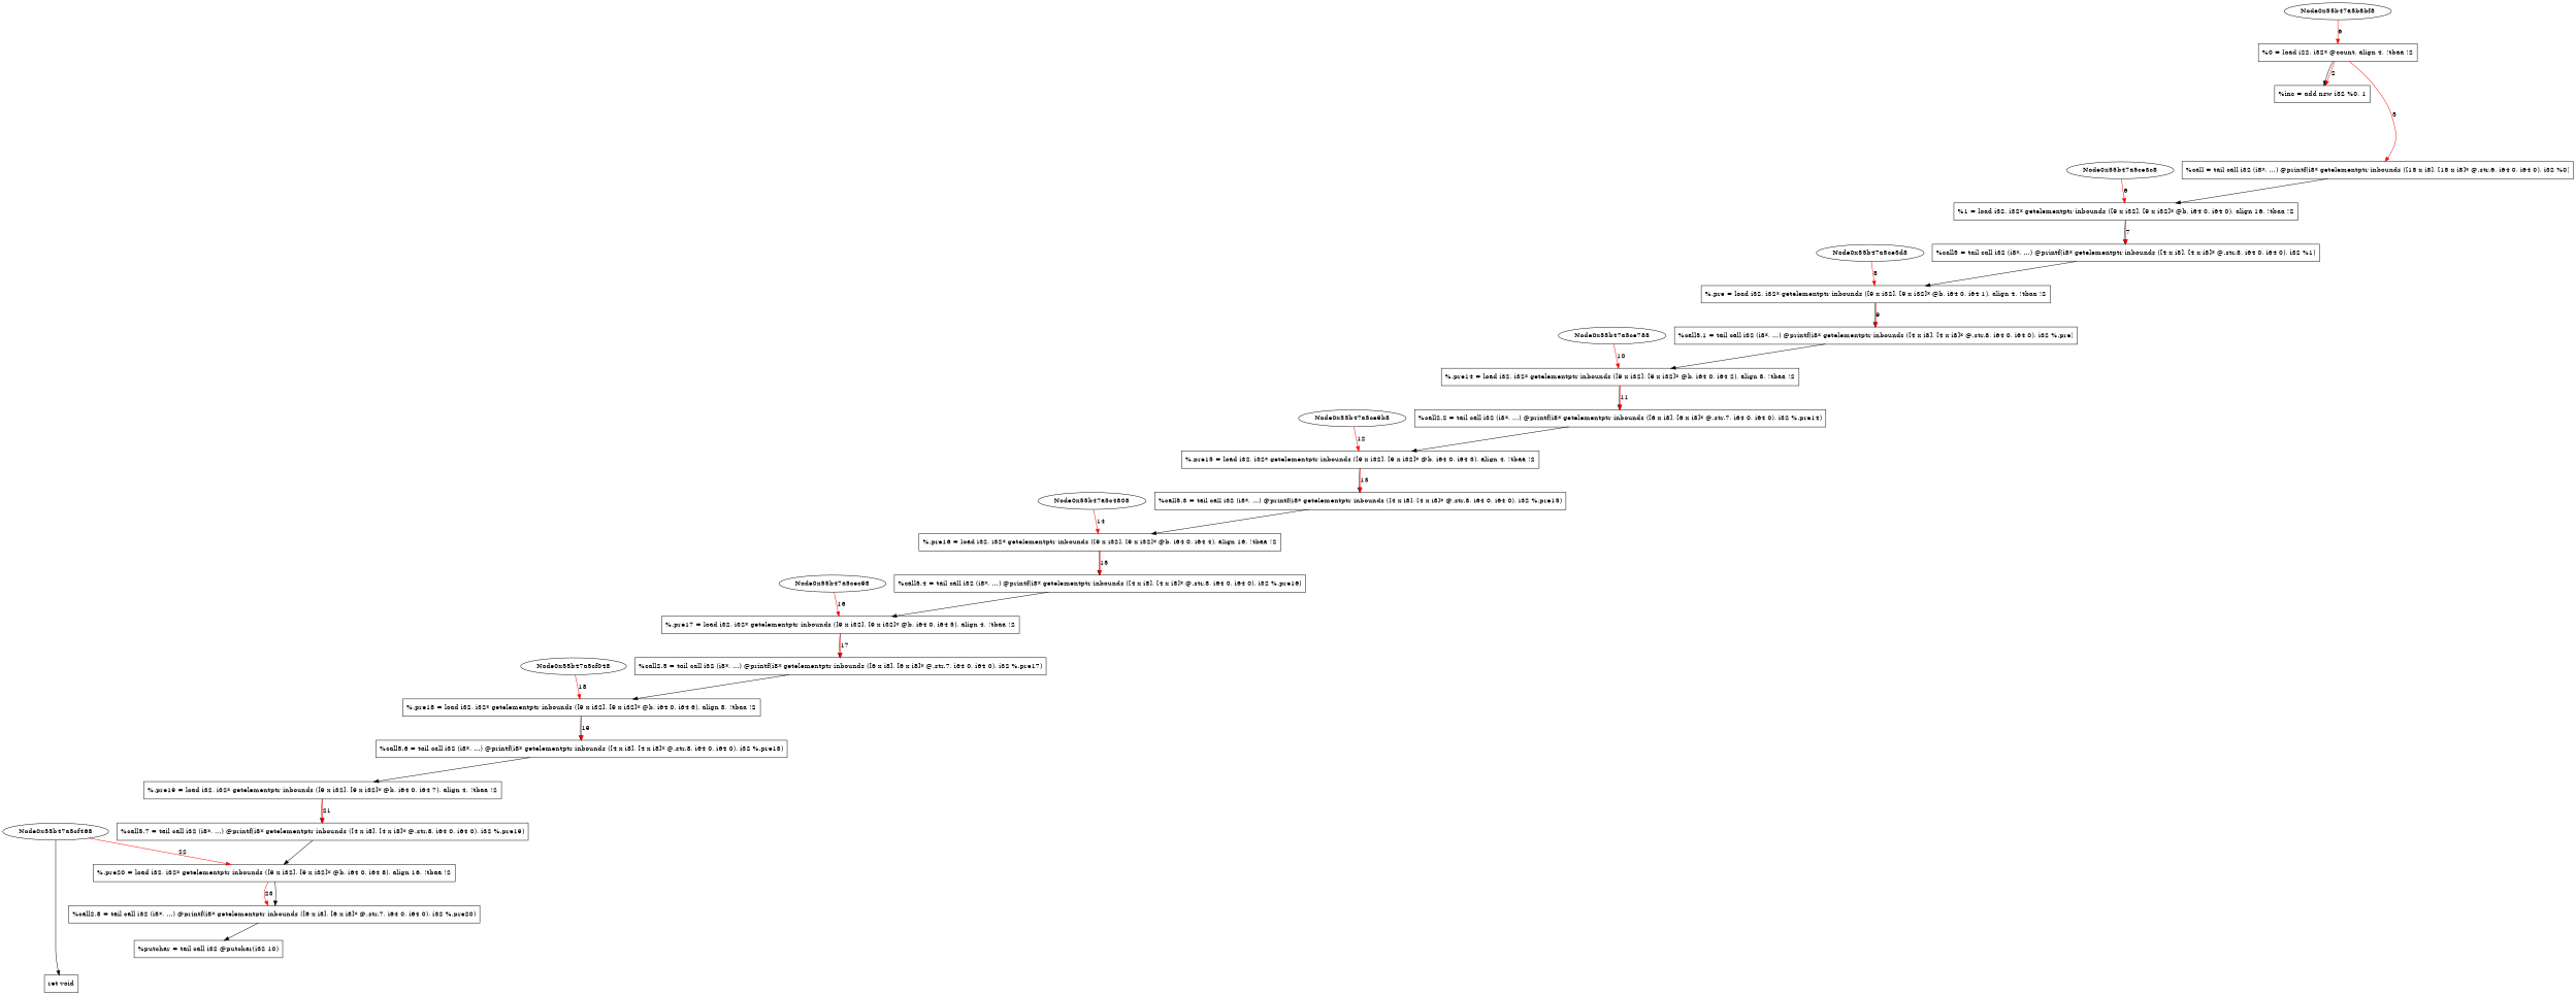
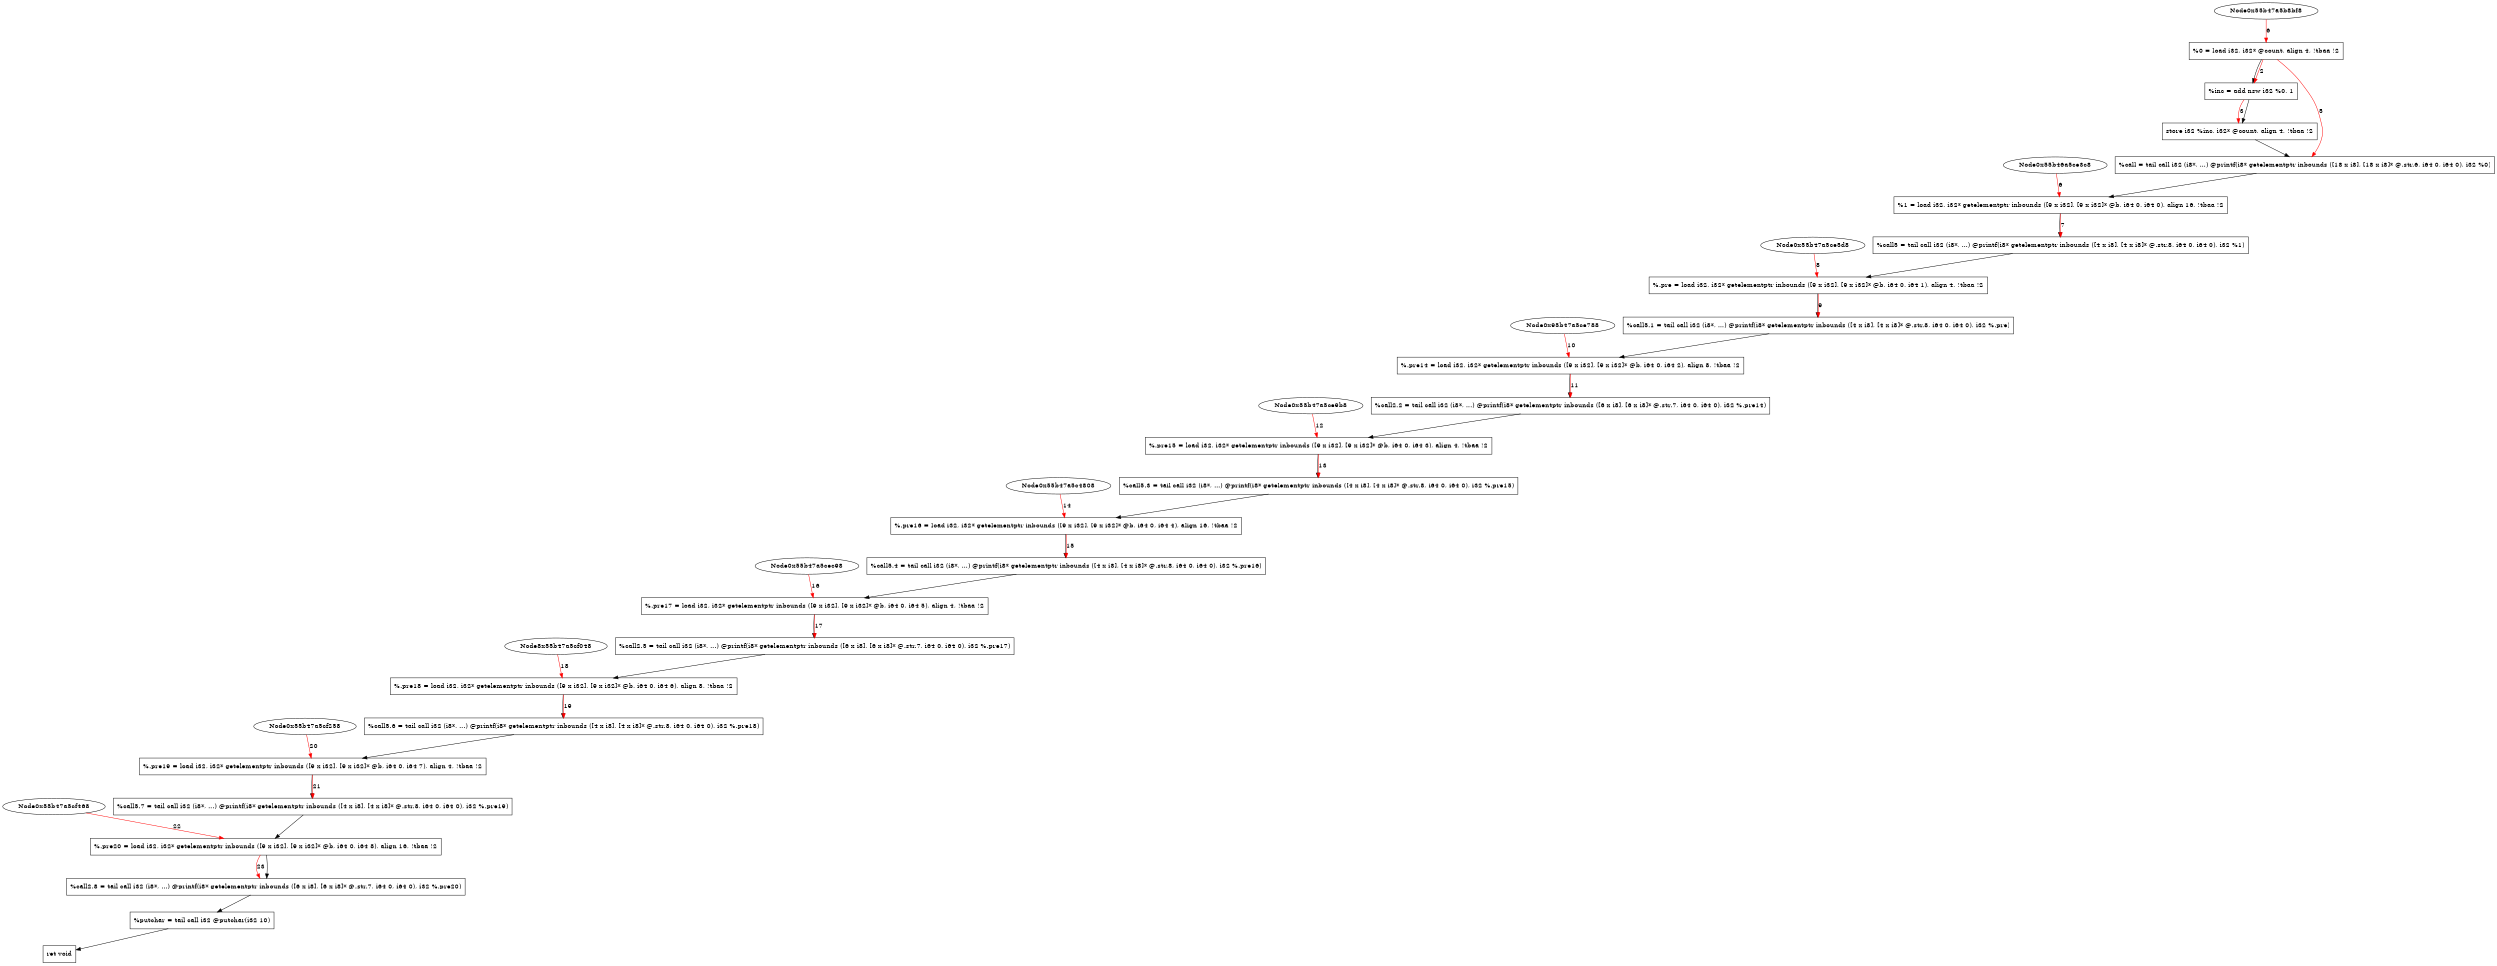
  digraph {
    node [shape=record]
-   n1 [label="%0 = load i22, i32* @count, align 4, !tbaa !2"]
+   n1 [label="  %0 = load i32, i32* @count, align 4, !tbaa !2"]
    n2 [label="  %inc = add nsw i32 %0, 1"]
    n3 [label="  %call = tail call i32 (i8*, ...) @printf(i8* getelementptr inbounds ([18 x i8], [18 x i8]* @.str.6, i64 0, i64 0), i32 %0)"]
+   n4 [label="  store i32 %inc, i32* @count, align 4, !tbaa !2"]
    n5 [label="  %1 = load i32, i32* getelementptr inbounds ([9 x i32], [9 x i32]* @b, i64 0, i64 0), align 16, !tbaa !2"]
    Node0x55b47a5b8bf8 [shape=""]
    n7 [label="  %call5 = tail call i32 (i8*, ...) @printf(i8* getelementptr inbounds ([4 x i8], [4 x i8]* @.str.8, i64 0, i64 0), i32 %1)"]
    n8 [label="  %.pre = load i32, i32* getelementptr inbounds ([9 x i32], [9 x i32]* @b, i64 0, i64 1), align 4, !tbaa !2"]
    n9 [label="  %call5.1 = tail call i32 (i8*, ...) @printf(i8* getelementptr inbounds ([4 x i8], [4 x i8]* @.str.8, i64 0, i64 0), i32 %.pre)"]
    n10 [label="  %.pre14 = load i32, i32* getelementptr inbounds ([9 x i32], [9 x i32]* @b, i64 0, i64 2), align 8, !tbaa !2"]
    n11 [label="  %call2.2 = tail call i32 (i8*, ...) @printf(i8* getelementptr inbounds ([6 x i8], [6 x i8]* @.str.7, i64 0, i64 0), i32 %.pre14)"]
    n12 [label="  %.pre15 = load i32, i32* getelementptr inbounds ([9 x i32], [9 x i32]* @b, i64 0, i64 3), align 4, !tbaa !2"]
    n13 [label="  %call5.3 = tail call i32 (i8*, ...) @printf(i8* getelementptr inbounds ([4 x i8], [4 x i8]* @.str.8, i64 0, i64 0), i32 %.pre15)"]
    n14 [label="  %.pre16 = load i32, i32* getelementptr inbounds ([9 x i32], [9 x i32]* @b, i64 0, i64 4), align 16, !tbaa !2"]
    n15 [label="  %call5.4 = tail call i32 (i8*, ...) @printf(i8* getelementptr inbounds ([4 x i8], [4 x i8]* @.str.8, i64 0, i64 0), i32 %.pre16)"]
    n16 [label="  %.pre17 = load i32, i32* getelementptr inbounds ([9 x i32], [9 x i32]* @b, i64 0, i64 5), align 4, !tbaa !2"]
    n17 [label="  %call2.5 = tail call i32 (i8*, ...) @printf(i8* getelementptr inbounds ([6 x i8], [6 x i8]* @.str.7, i64 0, i64 0), i32 %.pre17)"]
    n18 [label="  %.pre18 = load i32, i32* getelementptr inbounds ([9 x i32], [9 x i32]* @b, i64 0, i64 6), align 8, !tbaa !2"]
    n19 [label="  %call5.6 = tail call i32 (i8*, ...) @printf(i8* getelementptr inbounds ([4 x i8], [4 x i8]* @.str.8, i64 0, i64 0), i32 %.pre18)"]
    n20 [label="  %.pre19 = load i32, i32* getelementptr inbounds ([9 x i32], [9 x i32]* @b, i64 0, i64 7), align 4, !tbaa !2"]
    n21 [label="  %call5.7 = tail call i32 (i8*, ...) @printf(i8* getelementptr inbounds ([4 x i8], [4 x i8]* @.str.8, i64 0, i64 0), i32 %.pre19)"]
    n22 [label="  %.pre20 = load i32, i32* getelementptr inbounds ([9 x i32], [9 x i32]* @b, i64 0, i64 8), align 16, !tbaa !2"]
    n23 [label="  %call2.8 = tail call i32 (i8*, ...) @printf(i8* getelementptr inbounds ([6 x i8], [6 x i8]* @.str.7, i64 0, i64 0), i32 %.pre20)"]
    n24 [label="  %putchar = tail call i32 @putchar(i32 10)"]
    n25 [label="  ret void"]
-   Node0x55b47a5ce3c8 [shape=""]
+   Node0x55b47a5ce3c8 [label=Node0x55b46a5ce3c8 shape=""]
    Node0x55b47a5ce5d8 [shape=""]
-   Node0x55b47a5ce788 [shape=""]
+   Node0x55b47a5ce788 [label=Node0x95b47a5ce788 shape=""]
    Node0x55b47a5ce9b8 [shape=""]
    Node0x55b47a5c4808 [shape=""]
    Node0x55b47a5cec98 [shape=""]
-   Node0x55b47a5cf048 [shape=""]
+   Node0x55b47a5cf048 [label=Node8x55b47a5cf048 shape=""]
+   Node0x55b47a5cf258 [shape=""]
    Node0x55b47a5cf468 [shape=""]
    n1 -> n2
    n1 -> n2 [color=red label=2]
    n1 -> n3 [color=red label=5]
+   n2 -> n4
+   n2 -> n4 [color=red label=3]
    n3 -> n5
+   n4 -> n3
    n5 -> n7
    n5 -> n7 [color=red label=7]
    Node0x55b47a5b8bf8 -> n1 [color=red label=6]
    n7 -> n8
    n8 -> n9
    n8 -> n9 [color=red label=9]
    n9 -> n10
    n10 -> n11
    n10 -> n11 [color=red label=11]
    n11 -> n12
    n12 -> n13
    n12 -> n13 [color=red label=13]
    n13 -> n14
    n14 -> n15
    n14 -> n15 [color=red label=15]
    n15 -> n16
    n16 -> n17
    n16 -> n17 [color=red label=17]
    n17 -> n18
    n18 -> n19
    n18 -> n19 [color=red label=19]
    n19 -> n20
    n20 -> n21
    n20 -> n21 [color=red label=21]
    n21 -> n22
    n22 -> n23
    n22 -> n23 [color=red label=23]
    n23 -> n24
-   Node0x55b47a5cf468 -> n25
+   n24 -> n25
    Node0x55b47a5ce3c8 -> n5 [color=red label=6]
    Node0x55b47a5ce5d8 -> n8 [color=red label=8]
    Node0x55b47a5ce788 -> n10 [color=red label=10]
    Node0x55b47a5ce9b8 -> n12 [color=red label=12]
    Node0x55b47a5c4808 -> n14 [color=red label=14]
    Node0x55b47a5cec98 -> n16 [color=red label=16]
    Node0x55b47a5cf048 -> n18 [color=red label=18]
+   Node0x55b47a5cf258 -> n20 [color=red label=20]
    Node0x55b47a5cf468 -> n22 [color=red label=22]
  }
